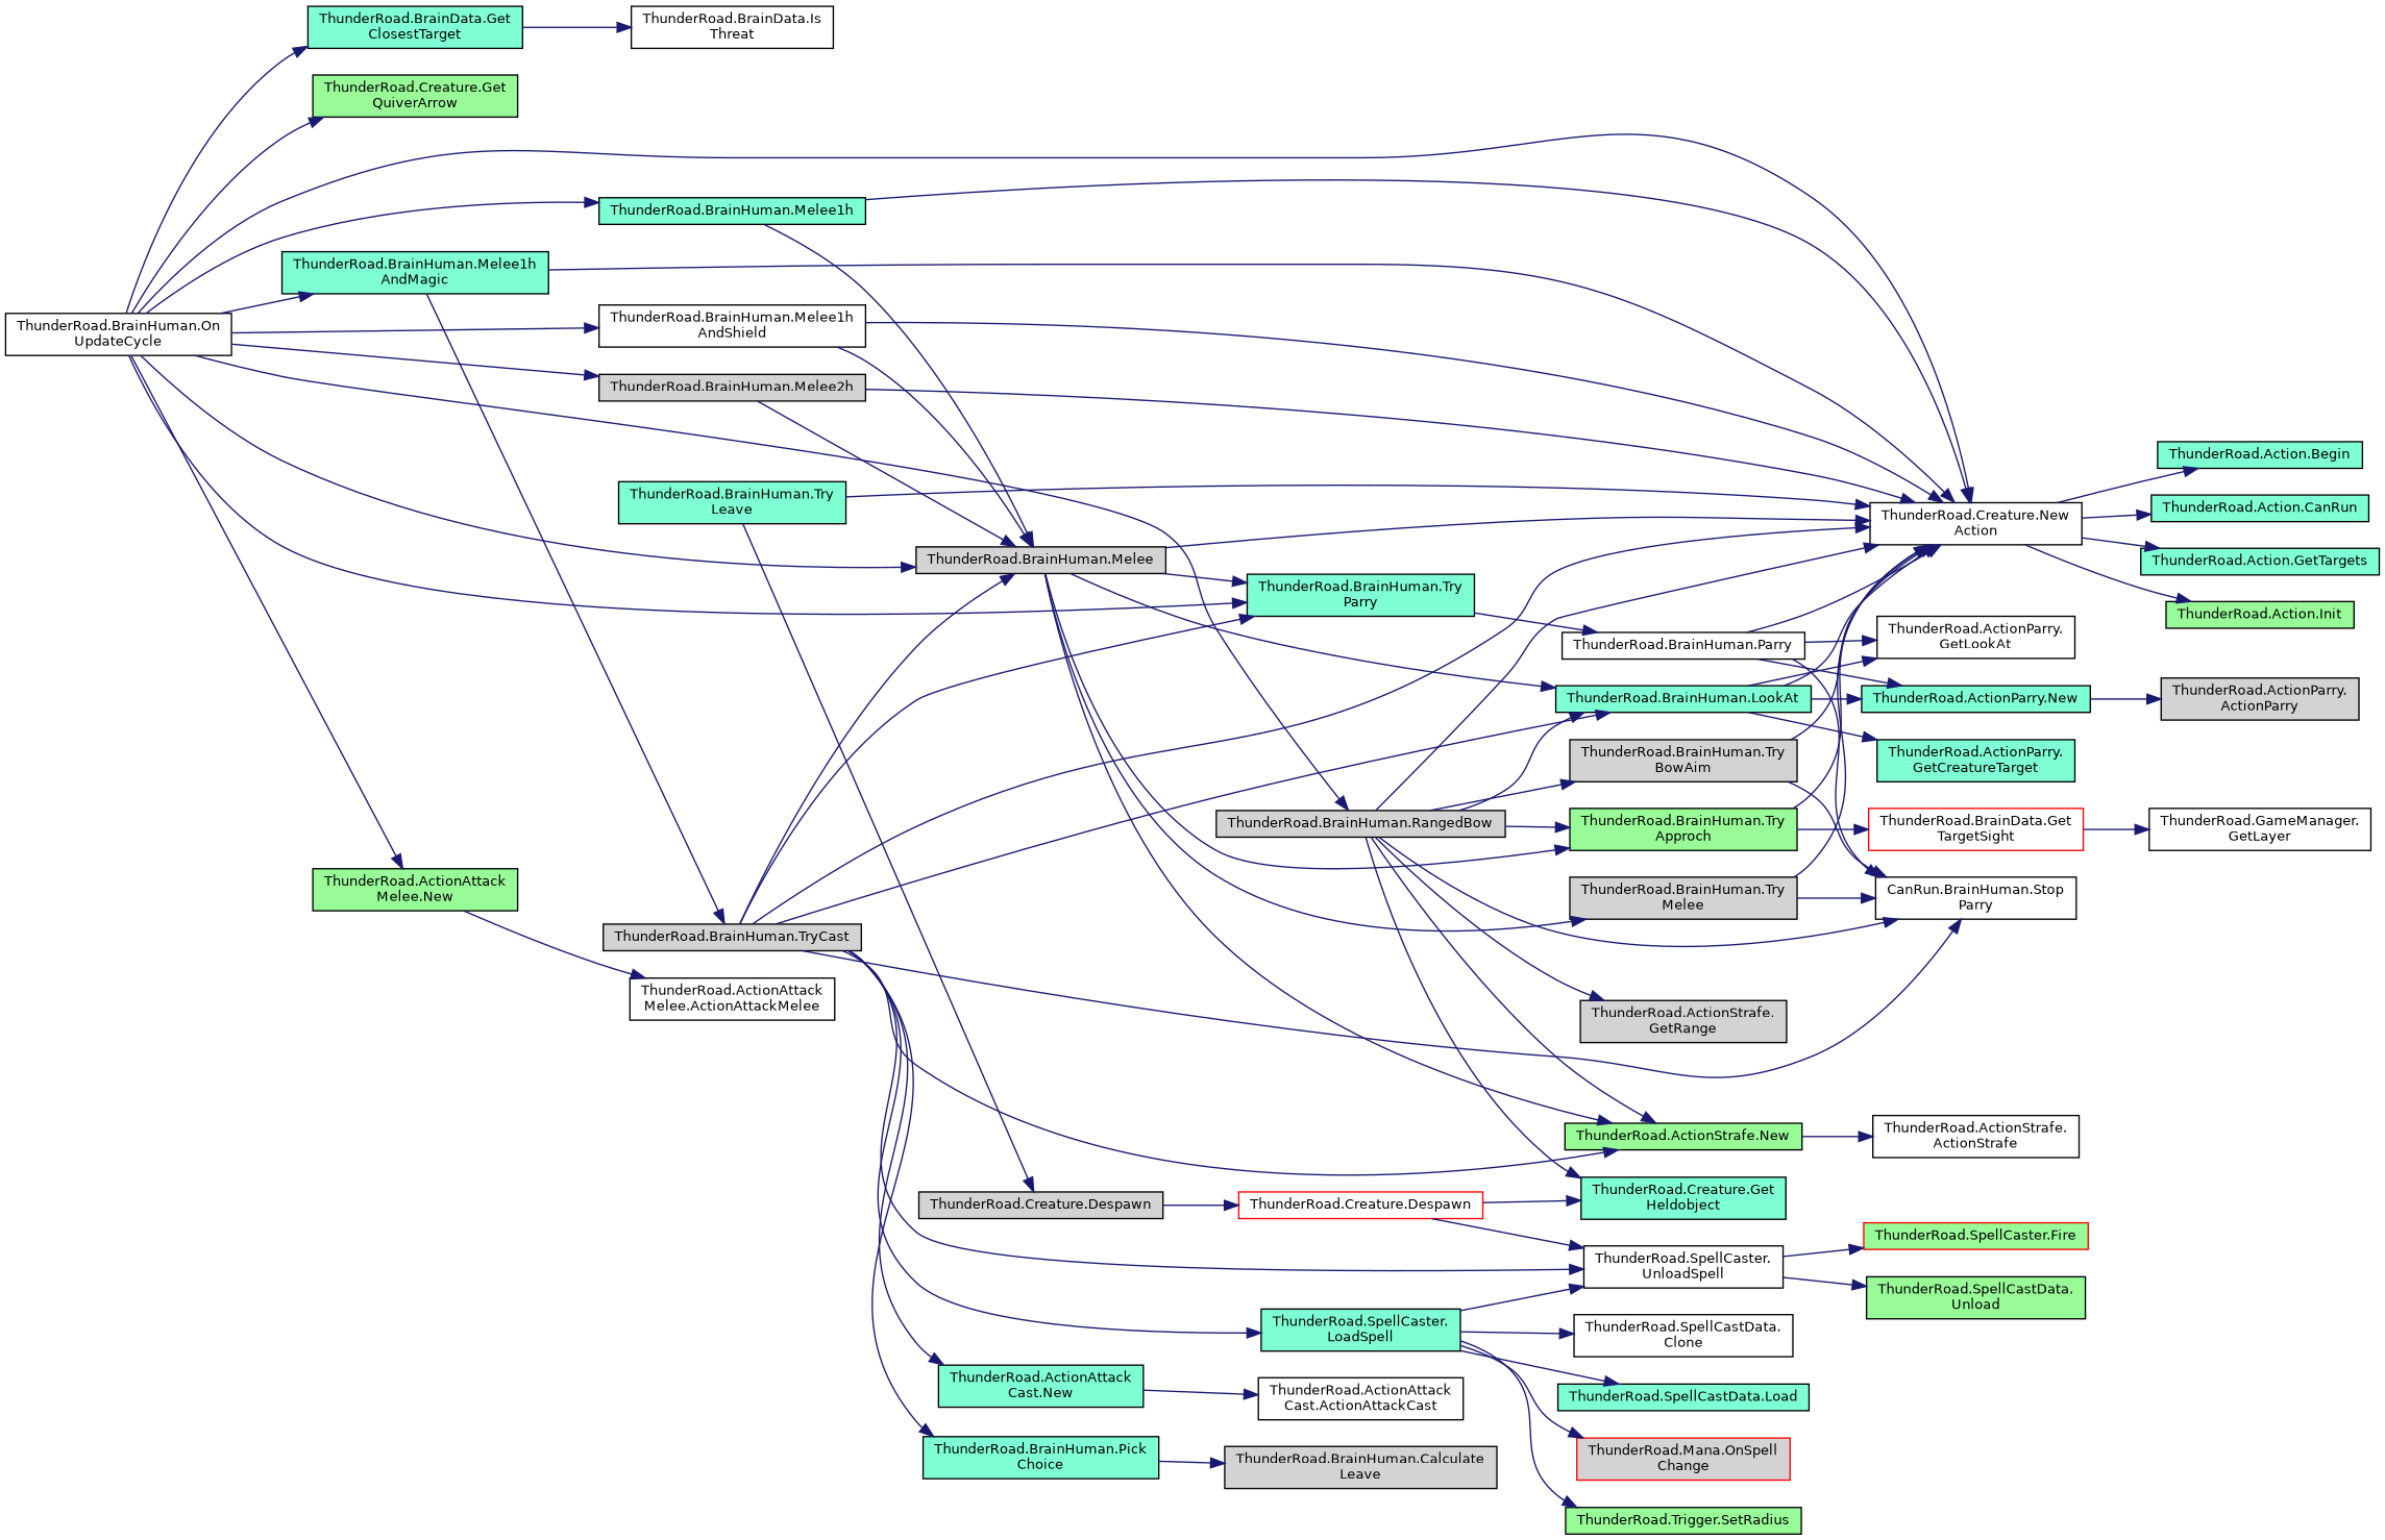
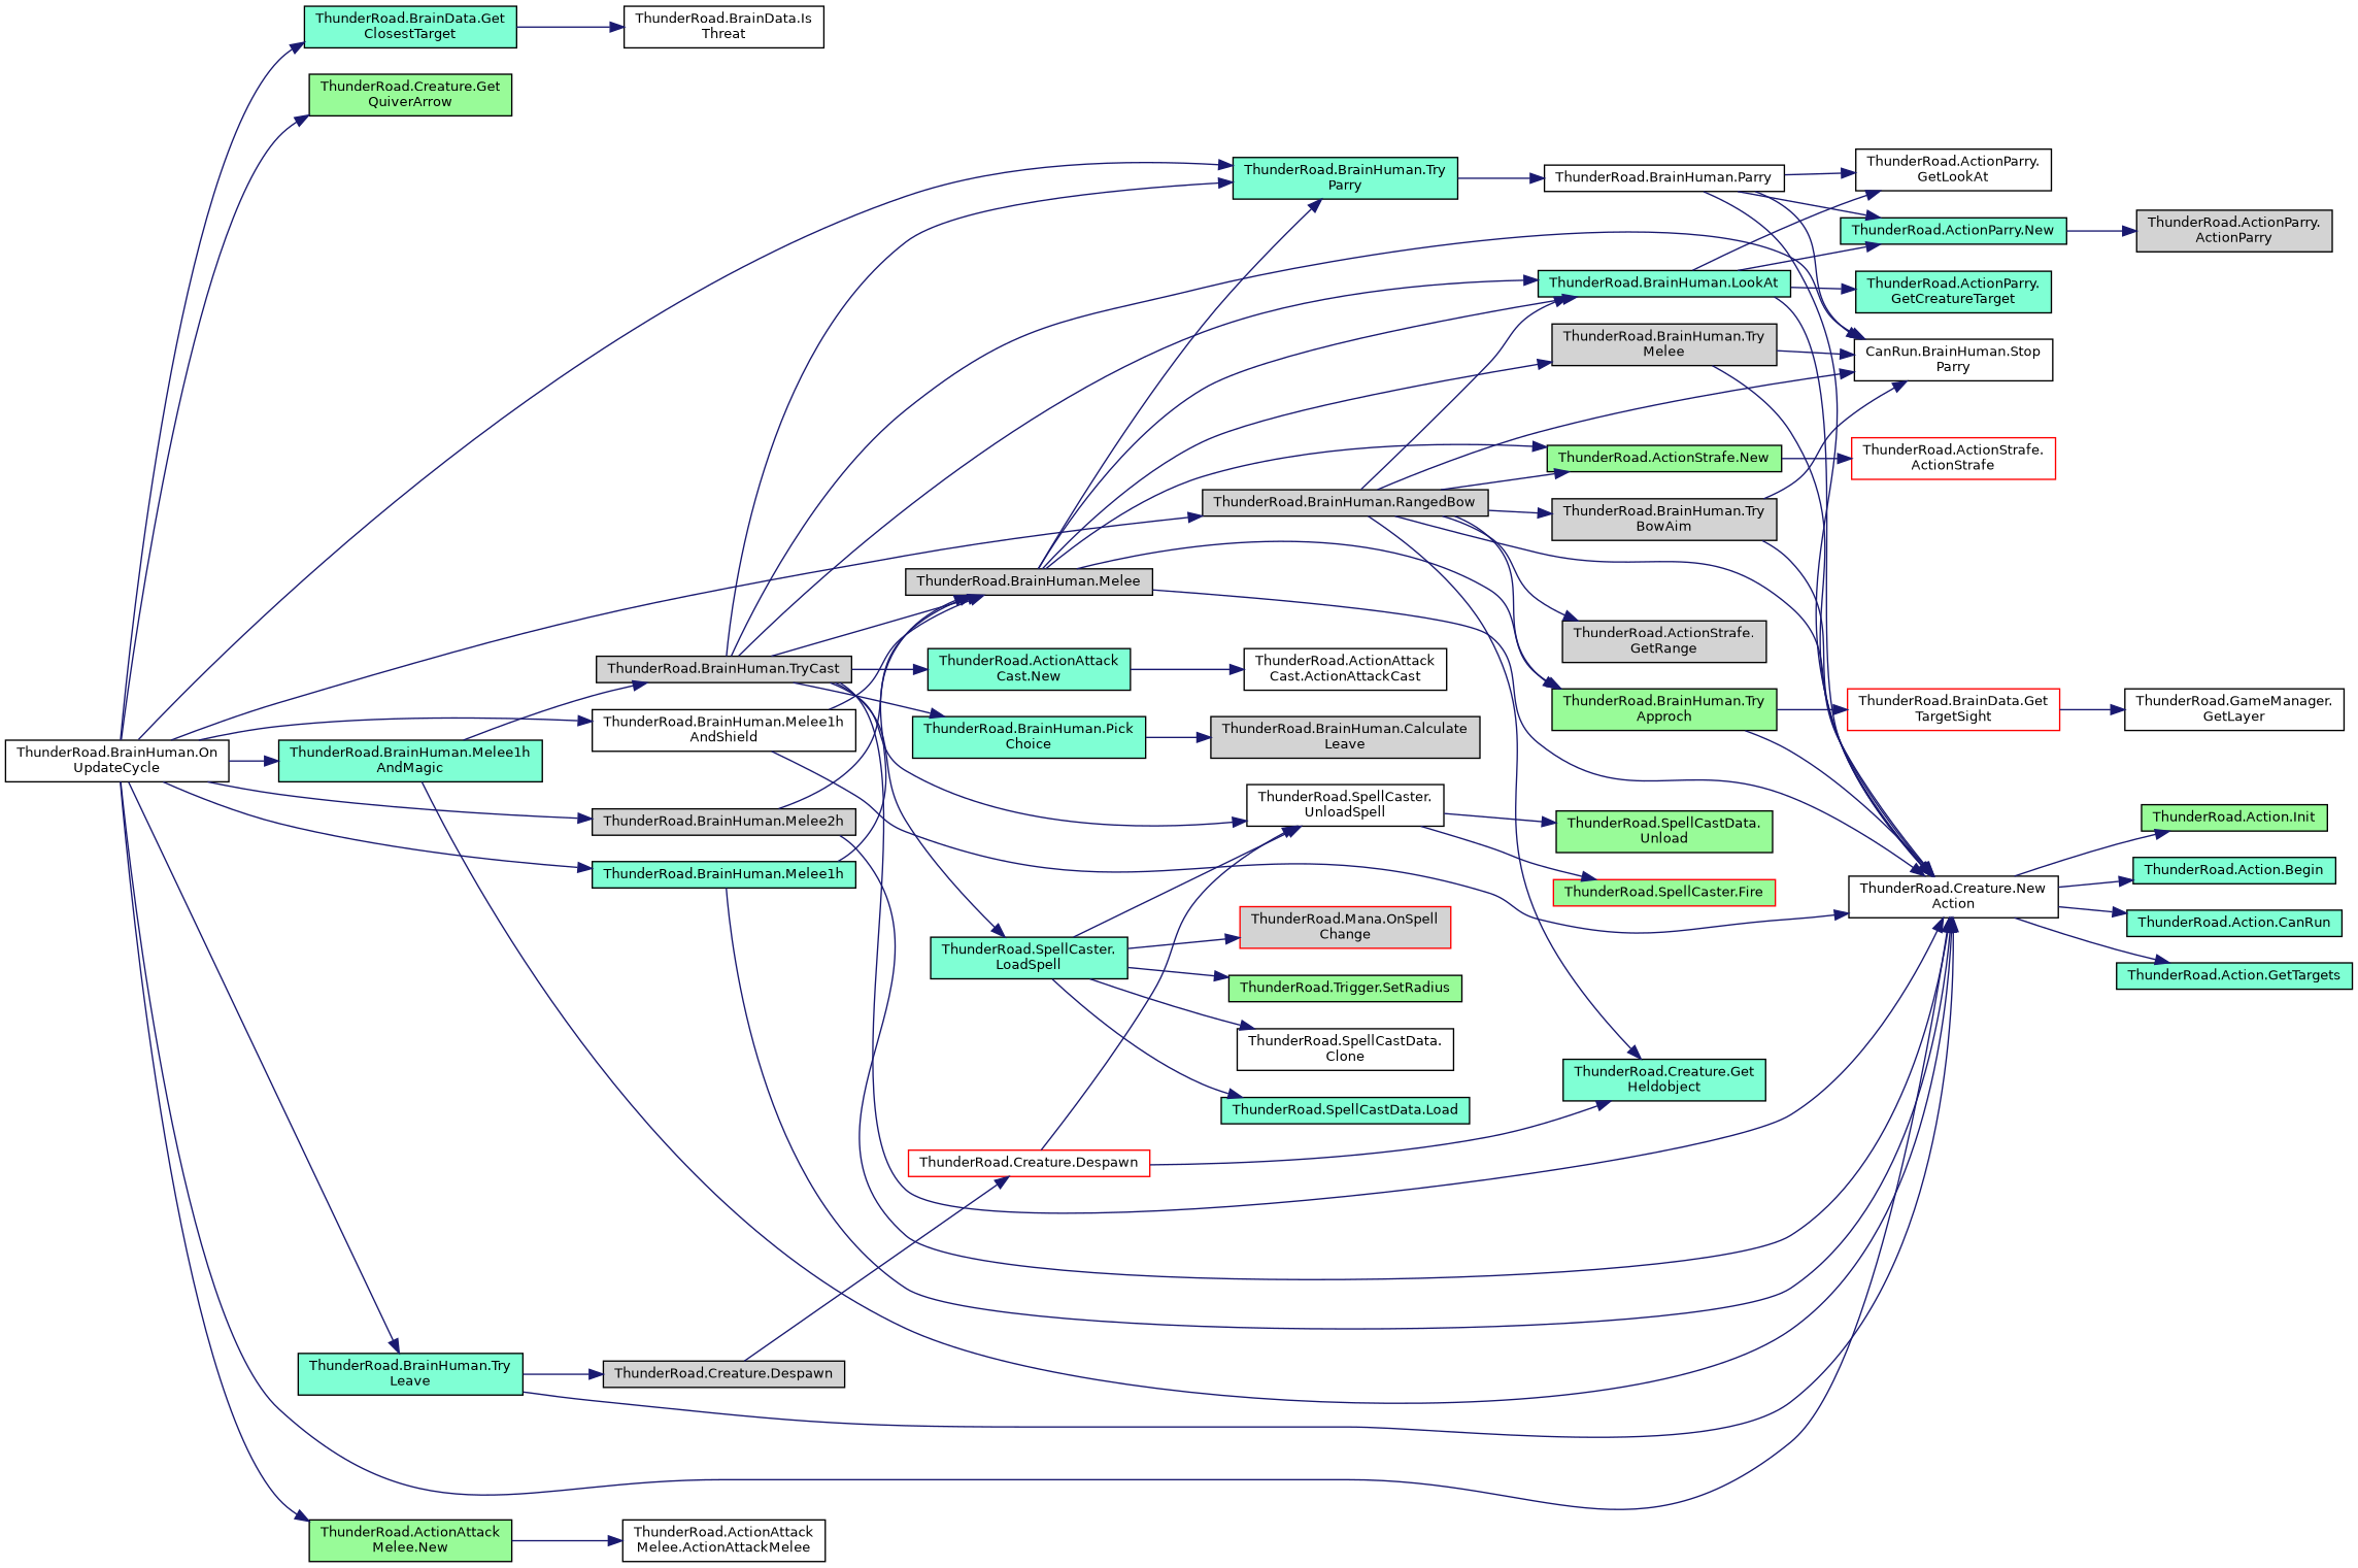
  digraph {
    rankdir=LR
    node [color=black fillcolor=aquamarine fontname=Helvetica fontsize=10 shape=record style=filled]
    edge [color=midnightblue fontname=Helvetica fontsize=10 labelfontname=Helvetica labelfontsize=10 style=solid]
    n1 [fillcolor=white fontcolor=black height=0.2 label="ThunderRoad.BrainHuman.On\lUpdateCycle" width=0.4]
    n2 [height=0.2 label="ThunderRoad.BrainData.Get\lClosestTarget" width=0.4]
    n3 [fillcolor=palegreen height=0.2 label="ThunderRoad.Creature.Get\lQuiverArrow" width=0.4]
    n4 [height=0.2 label="ThunderRoad.BrainHuman.Melee1h" width=0.4]
    n5 [fillcolor=white height=0.2 label="ThunderRoad.Creature.New\lAction" width=0.4]
    n6 [height=0.2 label="ThunderRoad.BrainHuman.Try\lParry" width=0.4]
    n7 [height=0.2 label="ThunderRoad.BrainHuman.Melee1h\lAndMagic" width=0.4]
    n8 [fillcolor=white height=0.2 label="ThunderRoad.BrainHuman.Melee1h\lAndShield" width=0.4]
    n9 [fillcolor=lightgrey height=0.2 label="ThunderRoad.BrainHuman.Melee2h" width=0.4]
    n10 [fillcolor=palegreen height=0.2 label="ThunderRoad.ActionAttack\lMelee.New" width=0.4]
    n11 [fillcolor=lightgrey height=0.2 label="ThunderRoad.BrainHuman.RangedBow" width=0.4]
    n12 [height=0.2 label="ThunderRoad.BrainHuman.Try\lLeave" width=0.4]
    n13 [fillcolor=white height=0.2 label="ThunderRoad.BrainData.Is\lThreat" width=0.4]
    n14 [fillcolor=lightgrey height=0.2 label="ThunderRoad.BrainHuman.Melee" width=0.4]
    n15 [height=0.2 label="ThunderRoad.Action.Begin" width=0.4]
    n16 [height=0.2 label="ThunderRoad.Action.CanRun" width=0.4]
    n17 [height=0.2 label="ThunderRoad.Action.GetTargets" width=0.4]
    n18 [fillcolor=palegreen height=0.2 label="ThunderRoad.Action.Init" width=0.4]
    n19 [fillcolor=white height=0.2 label="ThunderRoad.BrainHuman.Parry" width=0.4]
    n20 [fillcolor=lightgrey height=0.2 label="ThunderRoad.BrainHuman.TryCast" width=0.4]
    n21 [fillcolor=white height=0.2 label="ThunderRoad.ActionAttack\lMelee.ActionAttackMelee" width=0.4]
    n22 [height=0.2 label="ThunderRoad.BrainHuman.LookAt" width=0.4]
    n23 [fillcolor=palegreen height=0.2 label="ThunderRoad.ActionStrafe.New" width=0.4]
    n24 [fillcolor=palegreen height=0.2 label="ThunderRoad.BrainHuman.Try\lApproch" width=0.4]
    n25 [fillcolor=white height=0.2 label="CanRun.BrainHuman.Stop\lParry" width=0.4]
    n26 [height=0.2 label="ThunderRoad.Creature.Get\lHeldobject" width=0.4]
    n27 [fillcolor=lightgrey height=0.2 label="ThunderRoad.ActionStrafe.\lGetRange" width=0.4]
    n28 [fillcolor=lightgrey height=0.2 label="ThunderRoad.BrainHuman.Try\lBowAim" width=0.4]
    n29 [fillcolor=lightgrey height=0.2 label="ThunderRoad.Creature.Despawn" width=0.4]
    n30 [fillcolor=lightgrey height=0.2 label="ThunderRoad.BrainHuman.Try\lMelee" width=0.4]
    n31 [height=0.2 label="ThunderRoad.ActionParry.\lGetCreatureTarget" width=0.4]
    n32 [fillcolor=white height=0.2 label="ThunderRoad.ActionParry.\lGetLookAt" width=0.4]
    n33 [height=0.2 label="ThunderRoad.ActionParry.New" width=0.4]
-   n34 [fillcolor=white height=0.2 label="ThunderRoad.ActionStrafe.\lActionStrafe" width=0.4]
+   n34 [color=red fillcolor=white height=0.2 label="ThunderRoad.ActionStrafe.\lActionStrafe" width=0.4]
    n35 [color=red fillcolor=white height=0.2 label="ThunderRoad.BrainData.Get\lTargetSight" width=0.4]
    n36 [fillcolor=lightgrey height=0.2 label="ThunderRoad.ActionParry.\lActionParry" width=0.4]
    n37 [fillcolor=white height=0.2 label="ThunderRoad.GameManager.\lGetLayer" width=0.4]
    n38 [height=0.2 label="ThunderRoad.SpellCaster.\lLoadSpell" width=0.4]
    n39 [fillcolor=white height=0.2 label="ThunderRoad.SpellCaster.\lUnloadSpell" width=0.4]
    n40 [height=0.2 label="ThunderRoad.ActionAttack\lCast.New" width=0.4]
    n41 [height=0.2 label="ThunderRoad.BrainHuman.Pick\lChoice" width=0.4]
    n42 [fillcolor=white height=0.2 label="ThunderRoad.SpellCastData.\lClone" width=0.4]
    n43 [height=0.2 label="ThunderRoad.SpellCastData.Load" width=0.4]
    n44 [color=red fillcolor=lightgrey height=0.2 label="ThunderRoad.Mana.OnSpell\lChange" width=0.4]
    n45 [fillcolor=palegreen height=0.2 label="ThunderRoad.Trigger.SetRadius" width=0.4]
    n46 [color=red fillcolor=palegreen height=0.2 label="ThunderRoad.SpellCaster.Fire" width=0.4]
    n47 [fillcolor=palegreen height=0.2 label="ThunderRoad.SpellCastData.\lUnload" width=0.4]
    n48 [fillcolor=white height=0.2 label="ThunderRoad.ActionAttack\lCast.ActionAttackCast" width=0.4]
    n49 [fillcolor=lightgrey height=0.2 label="ThunderRoad.BrainHuman.Calculate\lLeave" width=0.4]
    n50 [color=red fillcolor=white height=0.2 label="ThunderRoad.Creature.Despawn" width=0.4]
    n1 -> n2
    n1 -> n3
    n1 -> n4
    n1 -> n5
    n1 -> n6
    n1 -> n7
    n1 -> n8
    n1 -> n9
    n1 -> n10
    n1 -> n11
-   n1 -> n14
+   n1 -> n12
    n2 -> n13
    n4 -> n5
    n4 -> n14
    n5 -> n15
    n5 -> n16
    n5 -> n17
    n5 -> n18
    n6 -> n19
    n7 -> n5
    n7 -> n20
    n8 -> n5
    n8 -> n14
    n9 -> n5
    n9 -> n14
    n10 -> n21
    n11 -> n5
    n11 -> n22
    n11 -> n23
    n11 -> n24
    n11 -> n25
    n11 -> n26
    n11 -> n27
    n11 -> n28
    n12 -> n5
    n12 -> n29
    n14 -> n5
    n14 -> n6
    n14 -> n22
    n14 -> n23
    n14 -> n24
    n14 -> n30
    n19 -> n5
    n19 -> n25
    n19 -> n32
    n19 -> n33
    n20 -> n5
    n20 -> n6
    n20 -> n14
    n20 -> n22
-   n20 -> n23
    n20 -> n25
    n20 -> n38
    n20 -> n39
    n20 -> n40
    n20 -> n41
    n22 -> n5
    n22 -> n31
    n22 -> n32
    n22 -> n33
    n23 -> n34
    n24 -> n5
    n24 -> n35
    n28 -> n5
    n28 -> n25
    n29 -> n50
    n30 -> n5
    n30 -> n25
    n33 -> n36
    n35 -> n37
    n38 -> n39
    n38 -> n42
    n38 -> n43
    n38 -> n44
    n38 -> n45
    n39 -> n46
    n39 -> n47
    n40 -> n48
    n41 -> n49
    n50 -> n26
    n50 -> n39
  }
